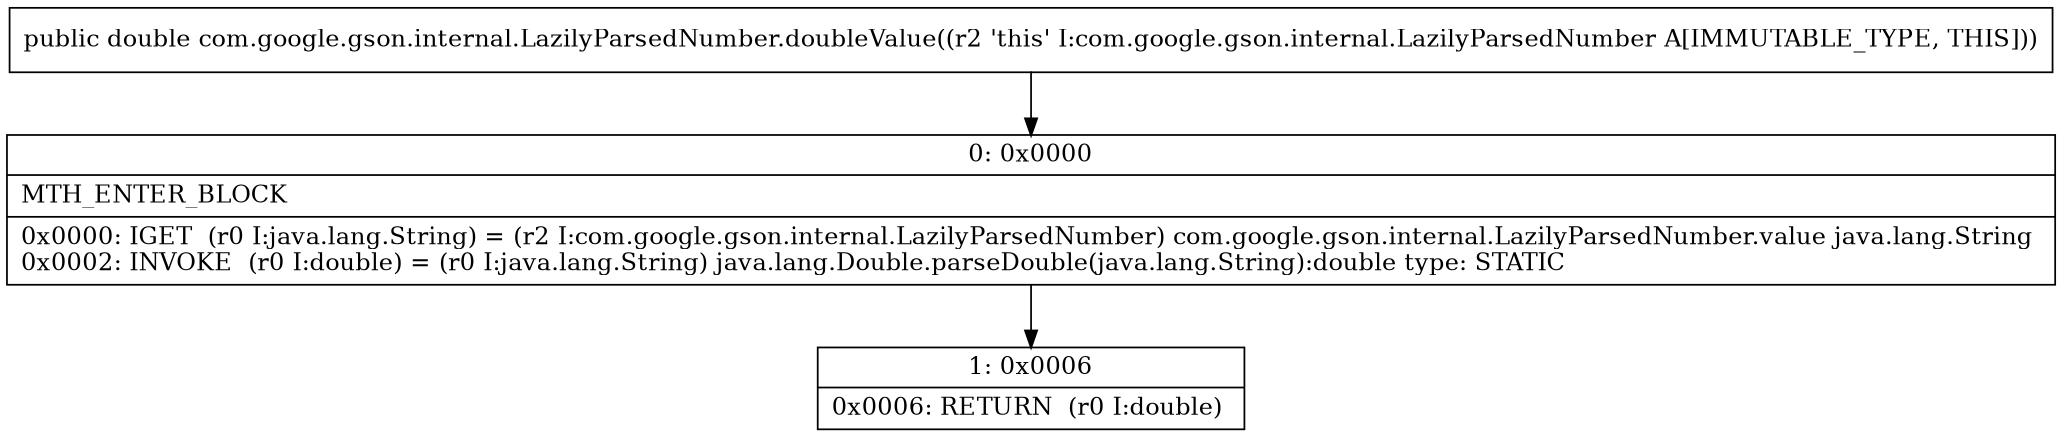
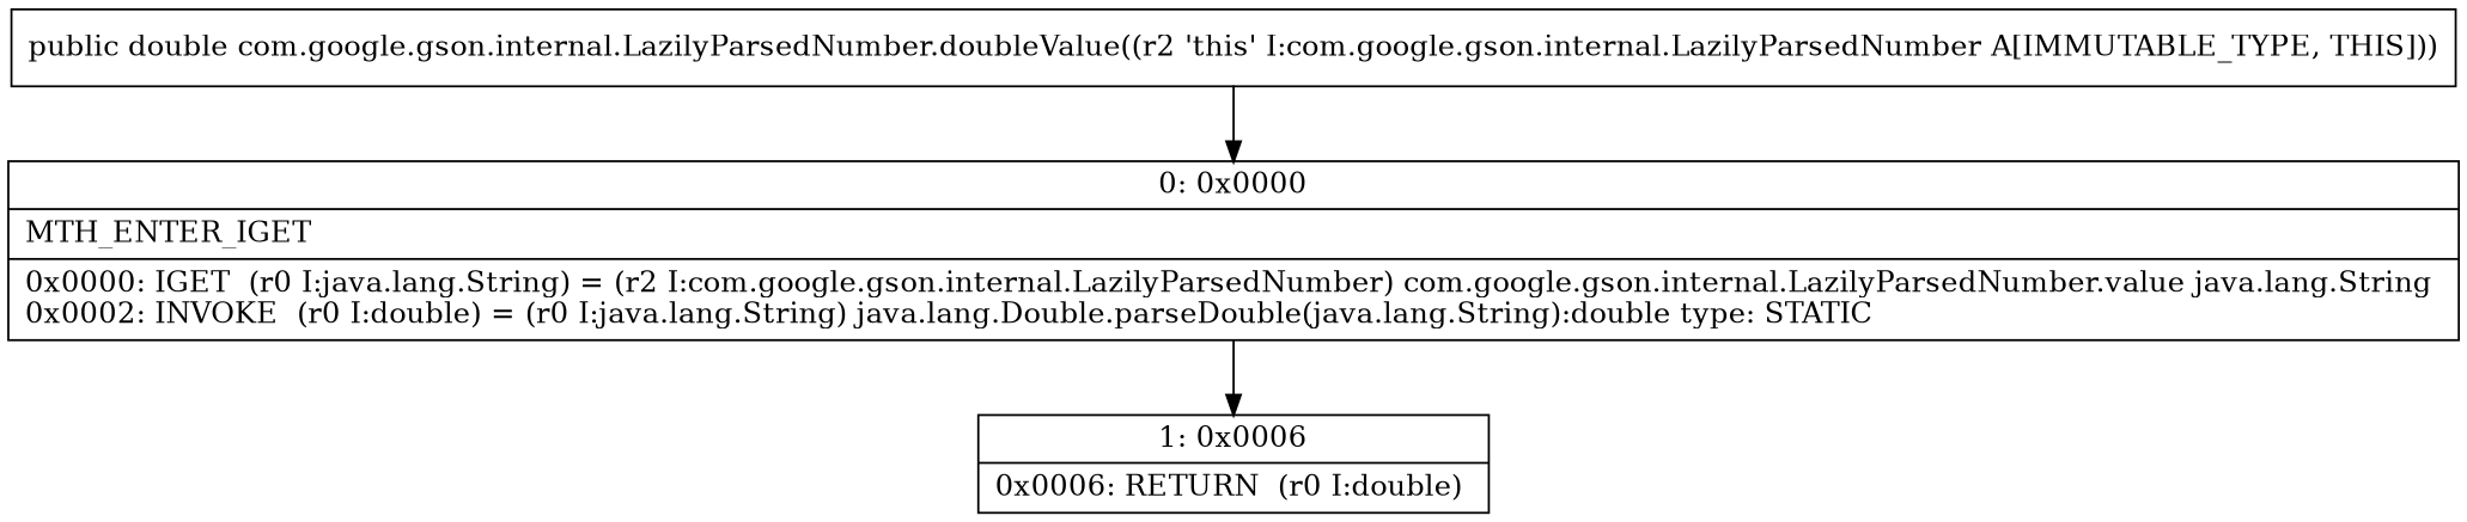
  digraph {
    node [shape=record]
-   n1 [label="{0\:\ 0x0000|MTH_ENTER_BLOCK\l|0x0000: IGET  (r0 I:java.lang.String) = (r2 I:com.google.gson.internal.LazilyParsedNumber) com.google.gson.internal.LazilyParsedNumber.value java.lang.String \l0x0002: INVOKE  (r0 I:double) = (r0 I:java.lang.String) java.lang.Double.parseDouble(java.lang.String):double type: STATIC \l}"]
+   n1 [label="{0\:\ 0x0000|MTH_ENTER_IGET\l|0x0000: IGET  (r0 I:java.lang.String) = (r2 I:com.google.gson.internal.LazilyParsedNumber) com.google.gson.internal.LazilyParsedNumber.value java.lang.String \l0x0002: INVOKE  (r0 I:double) = (r0 I:java.lang.String) java.lang.Double.parseDouble(java.lang.String):double type: STATIC \l}"]
    n2 [label="{1\:\ 0x0006|0x0006: RETURN  (r0 I:double) \l}"]
    n3 [label="{public double com.google.gson.internal.LazilyParsedNumber.doubleValue((r2 'this' I:com.google.gson.internal.LazilyParsedNumber A[IMMUTABLE_TYPE, THIS])) }"]
    n1 -> n2
    n3 -> n1
  }
